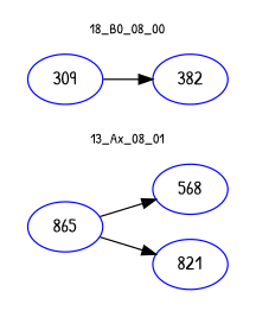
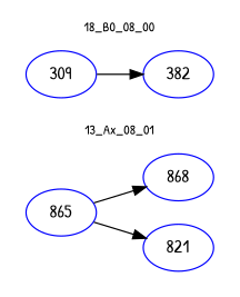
  digraph {
    fontname="Patrick Hand"
    rankdir=LR
    node [color=blue fontname="Patrick Hand"]
    edge [color=black fontname="Patrick Hand"]
    n1 [label=865]
    n2 [label=821]
-   n3 [label=568]
+   n3 [label=868]
    n4 [label=309]
    n5 [label=382]
    subgraph cluster_1 {
      color=white
      fontsize=10
      label="13_Ax_08_01"
      n1
      n2
      n3
    }
    subgraph cluster_2 {
      color=white
      fontsize=10
      label="18_B0_08_00"
      n4
      n5
    }
    n1 -> n2
    n1 -> n3
    n4 -> n5
  }
